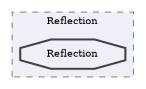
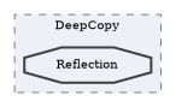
  digraph {
    compound=true
    fontname="DejaVu Serif"
    n1 [color=grey25 fillcolor="#edf0f7" fontname="DejaVu Serif" fontsize=10 height=0.2 label=Reflection shape=octagon style="filled,bold" width=0.4]
    subgraph cluster_1 {
      bgcolor="#edf0f7"
      fontsize=10
-     label=Reflection
+     label=DeepCopy
      pencolor=grey50
      style="filled,dashed"
      n1
    }
  }
